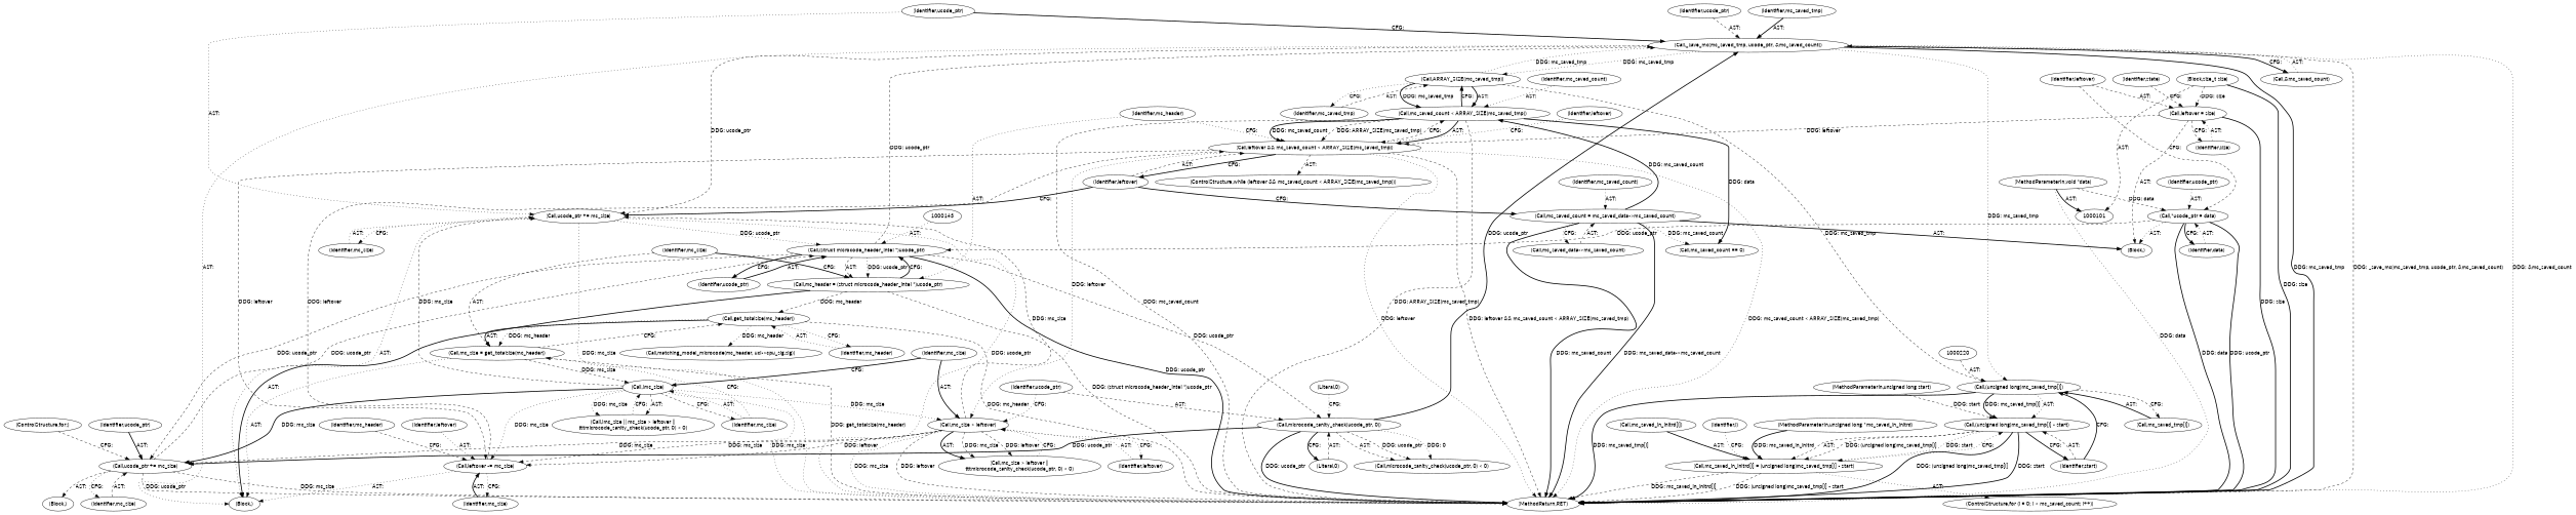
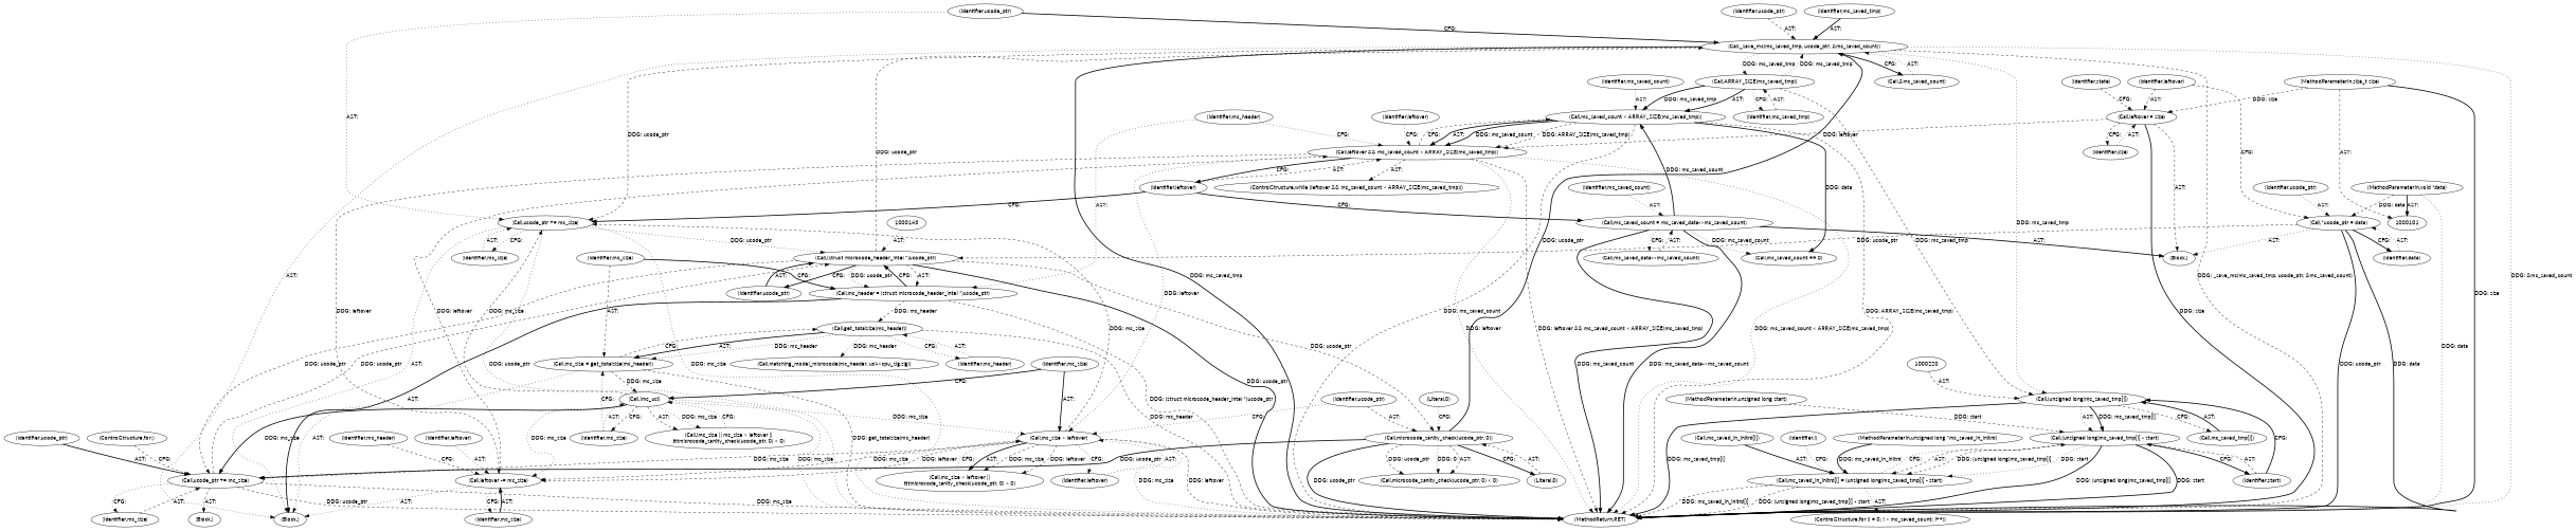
  digraph {
    fontname=Lato
    node [fontname=Lato]
    edge [fontname=Lato style=dashed]
    n1 [label="(Call,(unsigned long)mc_saved_tmp[i])"]
    n2 [label="(Call,(unsigned long)mc_saved_tmp[i] - start)"]
    n3 [label="(MethodReturn,RET)"]
    n4 [label="(Call,mc_saved_tmp[i])"]
    n5 [label="(Call,mc_saved_in_initrd[i] = (unsigned long)mc_saved_tmp[i] - start)"]
    n6 [label="(Identifier,start)"]
    n7 [label="(Call,_save_mc(mc_saved_tmp, ucode_ptr, &mc_saved_count))"]
    n8 [label="(Call,ARRAY_SIZE(mc_saved_tmp))"]
    n9 [label="(Call,ucode_ptr += mc_size)"]
    n10 [label="(Block,)"]
    n11 [label="(Call,&mc_saved_count)"]
    n12 [label="(Call,mc_saved_count < ARRAY_SIZE(mc_saved_tmp))"]
    n13 [label="(Identifier,mc_saved_tmp)"]
    n14 [label="(Call,(struct microcode_header_intel *)ucode_ptr)"]
    n15 [label="(Identifier,mc_size)"]
    n16 [label="(Call,leftover && mc_saved_count < ARRAY_SIZE(mc_saved_tmp))"]
    n17 [label="(Call,mc_saved_count == 0)"]
    n18 [label="(Call,microcode_sanity_check(ucode_ptr, 0))"]
    n19 [label="(Call,ucode_ptr += mc_size)"]
    n20 [label="(Literal,0)"]
    n21 [label="(Call,microcode_sanity_check(ucode_ptr, 0) < 0)"]
    n22 [label="(Block,)"]
    n23 [label="(Identifier,mc_size)"]
    n24 [label="(Call,mc_header = (struct microcode_header_intel *)ucode_ptr)"]
    n25 [label="(Identifier,ucode_ptr)"]
    n26 [label="(Call,get_totalsize(mc_header))"]
-   n27 [label="(Call,!mc_size)"]
+   n27 [label="(Call,!mc_uci)"]
    n28 [label="(Call,mc_size > leftover)"]
    n29 [label="(Call,leftover -= mc_size)"]
    n30 [label="(Identifier,mc_size)"]
    n31 [label="(Call,!mc_size || mc_size > leftover ||\n\t\t\tmicrocode_sanity_check(ucode_ptr, 0) < 0)"]
    n32 [label="(Call,mc_size > leftover ||\n\t\t\tmicrocode_sanity_check(ucode_ptr, 0) < 0)"]
    n33 [label="(Identifier,leftover)"]
    n34 [label="(Identifier,mc_size)"]
    n35 [label="(Call,mc_size = get_totalsize(mc_header))"]
    n36 [label="(Call,matching_model_microcode(mc_header, uci->cpu_sig.sig))"]
    n37 [label="(Identifier,mc_header)"]
    n38 [label="(ControlStructure,while (leftover && mc_saved_count < ARRAY_SIZE(mc_saved_tmp)))"]
    n39 [label="(Identifier,leftover)"]
    n40 [label="(Call,mc_saved_count = mc_saved_data->mc_saved_count)"]
    n41 [label="(Call,leftover = size)"]
    n42 [label="(Identifier,size)"]
    n43 [label="(Block,)"]
-   n44 [label="(Block,size_t size)"]
+   n44 [label="(MethodParameterIn,size_t size)"]
    1000101
    n46 [label="(Call,mc_saved_data->mc_saved_count)"]
    n47 [label="(Call,*ucode_ptr = data)"]
    n48 [label="(Identifier,data)"]
    n49 [label="(MethodParameterIn,void *data)"]
    n50 [label="(ControlStructure,for (i = 0; i < mc_saved_count; i++))"]
    n51 [label="(Identifier,leftover)"]
    n52 [label="(Identifier,ucode_ptr)"]
    n53 [label="(Identifier,mc_saved_tmp)"]
    n54 [label="(Identifier,mc_size)"]
    n55 [label="(Identifier,mc_header)"]
    n56 [label="(Identifier,state)"]
    n57 [label="(Identifier,ucode_ptr)"]
    n58 [label="(Identifier,ucode_ptr)"]
    n59 [label="(Identifier,ucode_ptr)"]
    n60 [label="(Literal,0)"]
    n61 [label="(ControlStructure,for;)"]
    n62 [label="(Identifier,i)"]
    n63 [label="(Identifier,leftover)"]
    n64 [label="(MethodParameterIn,unsigned long *mc_saved_in_initrd)"]
    n65 [label="(Identifier,leftover)"]
    n66 [label="(Identifier,mc_saved_count)"]
    n67 [label="(Call,mc_saved_in_initrd[i])"]
    n68 [label="(Identifier,mc_size)"]
    n69 [label="(Identifier,mc_header)"]
    n70 [label="(MethodParameterIn,unsigned long start)"]
    n71 [label="(Identifier,mc_saved_count)"]
    n72 [label="(Identifier,ucode_ptr)"]
    1000220
    1000143
    n1 -> n2 [label="AST: " style=dotted]
    n1 -> n2 [label="DDG: mc_saved_tmp[i]" style=bold]
    n1 -> n3 [label="DDG: mc_saved_tmp[i]" style=bold]
    n1 -> n4 [label="CFG: "]
    n2 -> n3 [label="DDG: (unsigned long)mc_saved_tmp[i]" style=bold]
    n2 -> n3 [label="DDG: start" style=bold]
    n2 -> n5 [label="AST: "]
    n2 -> n5 [label="DDG: (unsigned long)mc_saved_tmp[i]"]
    n2 -> n5 [label="DDG: start" style=dotted]
    n2 -> n6 [label="CFG: " style=bold]
    n4 -> n1 [label="AST: " style=bold]
    n5 -> n2 [label="CFG: " style=dotted]
    n5 -> n3 [label="DDG: (unsigned long)mc_saved_tmp[i] - start"]
    n5 -> n3 [label="DDG: mc_saved_in_initrd[i]"]
    n5 -> n50 [label="AST: " style=dotted]
    n6 -> n1 [label="CFG: " style=bold]
    n6 -> n2 [label="AST: "]
    n7 -> n1 [label="DDG: mc_saved_tmp" style=dotted]
    n7 -> n3 [label="DDG: _save_mc(mc_saved_tmp, ucode_ptr, &mc_saved_count)"]
    n7 -> n3 [label="DDG: mc_saved_tmp" style=bold]
    n7 -> n3 [label="DDG: &mc_saved_count" style=dotted]
    n7 -> n8 [label="DDG: mc_saved_tmp" style=dotted]
    n7 -> n9 [label="DDG: ucode_ptr"]
    n7 -> n10 [label="AST: " style=dotted]
    n7 -> n11 [label="CFG: " style=bold]
    n8 -> n1 [label="DDG: mc_saved_tmp"]
    n8 -> n7 [label="DDG: mc_saved_tmp" style=dotted]
    n8 -> n12 [label="AST: " style=bold]
    n8 -> n12 [label="DDG: mc_saved_tmp" style=bold]
    n8 -> n13 [label="CFG: " style=dotted]
    n9 -> n3 [label="DDG: mc_size" style=dotted]
    n9 -> n3 [label="DDG: ucode_ptr" style=dotted]
    n9 -> n10 [label="AST: " style=dotted]
    n9 -> n14 [label="DDG: ucode_ptr" style=dotted]
    n9 -> n15 [label="CFG: " style=dotted]
    n11 -> n7 [label="AST: " style=dotted]
    n12 -> n3 [label="DDG: mc_saved_count"]
    n12 -> n3 [label="DDG: ARRAY_SIZE(mc_saved_tmp)"]
-   n12 -> n8 [label="CFG: " style=bold]
    n12 -> n16 [label="AST: " style=bold]
    n12 -> n16 [label="DDG: mc_saved_count" style=bold]
    n12 -> n16 [label="DDG: ARRAY_SIZE(mc_saved_tmp)"]
    n12 -> n17 [label="DDG: data" style=bold]
    n13 -> n8 [label="AST: "]
    n14 -> n3 [label="DDG: ucode_ptr" style=bold]
    n14 -> n7 [label="DDG: ucode_ptr"]
    n14 -> n18 [label="DDG: ucode_ptr"]
    n14 -> n19 [label="DDG: ucode_ptr"]
    n14 -> n24 [label="AST: "]
    n14 -> n24 [label="DDG: ucode_ptr" style=dotted]
    n14 -> n25 [label="CFG: " style=bold]
    n15 -> n9 [label="AST: " style=dotted]
    n16 -> n3 [label="DDG: leftover" style=dotted]
    n16 -> n3 [label="DDG: leftover && mc_saved_count < ARRAY_SIZE(mc_saved_tmp)"]
    n16 -> n3 [label="DDG: mc_saved_count < ARRAY_SIZE(mc_saved_tmp)" style=dotted]
    n16 -> n12 [label="CFG: "]
    n16 -> n28 [label="DDG: leftover" style=dotted]
    n16 -> n29 [label="DDG: leftover"]
    n16 -> n38 [label="AST: "]
    n16 -> n39 [label="CFG: " style=bold]
    n18 -> n3 [label="DDG: ucode_ptr" style=bold]
    n18 -> n7 [label="DDG: ucode_ptr" style=bold]
    n18 -> n19 [label="DDG: ucode_ptr" style=bold]
    n18 -> n20 [label="CFG: " style=bold]
    n18 -> n21 [label="AST: "]
    n18 -> n21 [label="DDG: ucode_ptr"]
    n18 -> n21 [label="DDG: 0" style=dotted]
    n19 -> n3 [label="DDG: ucode_ptr"]
    n19 -> n3 [label="DDG: mc_size"]
    n19 -> n14 [label="DDG: ucode_ptr"]
    n19 -> n22 [label="AST: "]
    n19 -> n23 [label="CFG: " style=dotted]
    n20 -> n18 [label="AST: "]
    n23 -> n19 [label="AST: "]
    n24 -> n3 [label="DDG: (struct microcode_header_intel *)ucode_ptr"]
    n24 -> n10 [label="AST: " style=bold]
    n24 -> n14 [label="CFG: " style=bold]
    n24 -> n26 [label="DDG: mc_header"]
    n25 -> n14 [label="AST: " style=bold]
    n26 -> n3 [label="DDG: mc_header"]
    n26 -> n35 [label="AST: " style=bold]
    n26 -> n35 [label="DDG: mc_header" style=dotted]
    n26 -> n36 [label="DDG: mc_header" style=dotted]
    n26 -> n37 [label="CFG: " style=dotted]
    n27 -> n3 [label="DDG: mc_size" style=dotted]
    n27 -> n9 [label="DDG: mc_size"]
    n27 -> n19 [label="DDG: mc_size" style=bold]
    n27 -> n28 [label="DDG: mc_size" style=dotted]
    n27 -> n29 [label="DDG: mc_size" style=dotted]
    n27 -> n30 [label="CFG: "]
    n27 -> n31 [label="AST: "]
    n27 -> n31 [label="DDG: mc_size" style=dotted]
    n28 -> n3 [label="DDG: mc_size" style=dotted]
    n28 -> n3 [label="DDG: leftover"]
    n28 -> n9 [label="DDG: mc_size"]
    n28 -> n19 [label="DDG: mc_size"]
    n28 -> n29 [label="DDG: mc_size"]
    n28 -> n29 [label="DDG: leftover"]
    n28 -> n32 [label="AST: " style=bold]
    n28 -> n32 [label="DDG: mc_size"]
    n28 -> n32 [label="DDG: leftover"]
    n28 -> n33 [label="CFG: " style=dotted]
    n29 -> n10 [label="AST: " style=dotted]
    n29 -> n16 [label="DDG: leftover"]
    n29 -> n34 [label="CFG: " style=dotted]
    n30 -> n27 [label="AST: " style=dotted]
    n30 -> n35 [label="CFG: " style=dotted]
    n31 -> n27 [label="CFG: " style=dotted]
    n32 -> n28 [label="CFG: " style=dotted]
    n33 -> n28 [label="AST: " style=dotted]
    n34 -> n29 [label="AST: " style=bold]
    n35 -> n3 [label="DDG: get_totalsize(mc_header)"]
    n35 -> n10 [label="AST: " style=dotted]
    n35 -> n26 [label="CFG: "]
    n35 -> n27 [label="DDG: mc_size"]
    n37 -> n26 [label="AST: " style=dotted]
    n39 -> n9 [label="CFG: " style=bold]
    n39 -> n16 [label="AST: "]
    n39 -> n40 [label="CFG: " style=bold]
    n40 -> n3 [label="DDG: mc_saved_count" style=bold]
    n40 -> n3 [label="DDG: mc_saved_data->mc_saved_count" style=bold]
    n40 -> n12 [label="DDG: mc_saved_count" style=bold]
    n40 -> n17 [label="DDG: mc_saved_count" style=dotted]
    n40 -> n43 [label="AST: " style=bold]
    n40 -> n46 [label="CFG: " style=dotted]
    n41 -> n3 [label="DDG: size" style=bold]
    n41 -> n16 [label="DDG: leftover"]
    n41 -> n42 [label="CFG: "]
    n41 -> n43 [label="AST: "]
    n42 -> n41 [label="AST: " style=dotted]
    n44 -> n3 [label="DDG: size" style=bold]
    n44 -> n41 [label="DDG: size"]
    n44 -> 1000101 [label="AST: "]
    n46 -> n40 [label="AST: "]
    n47 -> n3 [label="DDG: ucode_ptr" style=bold]
    n47 -> n3 [label="DDG: data" style=bold]
    n47 -> n14 [label="DDG: ucode_ptr"]
    n47 -> n43 [label="AST: " style=dotted]
    n47 -> n48 [label="CFG: " style=bold]
    n48 -> n47 [label="AST: " style=dotted]
    n49 -> n3 [label="DDG: data" style=dotted]
    n49 -> 1000101 [label="AST: " style=bold]
    n49 -> n47 [label="DDG: data"]
    n51 -> n16 [label="CFG: " style=dotted]
    n52 -> n47 [label="AST: " style=dotted]
    n53 -> n7 [label="AST: " style=bold]
    n54 -> n27 [label="CFG: " style=bold]
    n54 -> n28 [label="AST: " style=bold]
    n55 -> n29 [label="CFG: "]
    n56 -> n41 [label="CFG: "]
    n57 -> n18 [label="AST: "]
    n57 -> n28 [label="CFG: " style=dotted]
    n58 -> n7 [label="CFG: " style=bold]
    n58 -> n9 [label="AST: " style=dotted]
    n59 -> n19 [label="AST: " style=bold]
    n60 -> n18 [label="CFG: " style=dotted]
    n61 -> n19 [label="CFG: "]
    n62 -> n5 [label="CFG: " style=dotted]
    n63 -> n41 [label="AST: "]
    n63 -> n47 [label="CFG: "]
    n64 -> n5 [label="DDG: mc_saved_in_initrd" style=bold]
    n65 -> n29 [label="AST: " style=dotted]
    n66 -> n40 [label="AST: " style=dotted]
    n67 -> n5 [label="AST: " style=bold]
    n68 -> n24 [label="CFG: " style=bold]
    n68 -> n35 [label="AST: "]
    n69 -> n16 [label="CFG: " style=dotted]
    n69 -> n24 [label="AST: " style=dotted]
    n70 -> n2 [label="DDG: start"]
    n71 -> n12 [label="AST: " style=dotted]
    n72 -> n7 [label="AST: "]
    1000220 -> n1 [label="AST: "]
    1000143 -> n14 [label="AST: " style=dotted]
  }
